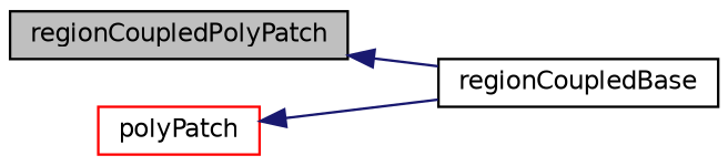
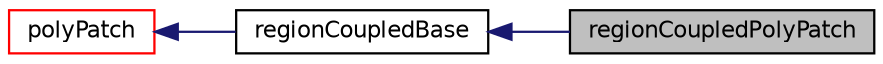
  digraph {
    rankdir=LR
    node [color=black fontname=Helvetica fontsize=10 shape=record]
    edge [color=midnightblue dir=back fontname=Helvetica fontsize=10 labelfontname=Helvetica labelfontsize=10 style=solid]
    n1 [fillcolor=grey75 fontcolor=black height=0.2 label=regionCoupledPolyPatch style=filled width=0.4]
    n2 [color=red height=0.2 label=polyPatch width=0.4]
    n3 [height=0.2 label=regionCoupledBase width=0.4]
    n2 -> n3
-   n1 -> n3
+   n3 -> n1
  }
